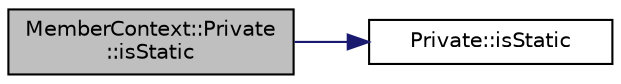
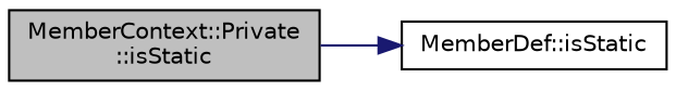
  digraph {
    rankdir=LR
    node [color=black fontname=Helvetica fontsize=10 shape=record style=filled]
    n1 [fillcolor=grey75 fontcolor=black height=0.2 label="MemberContext::Private\l::isStatic" width=0.4]
-   n2 [fillcolor=white height=0.2 label="Private::isStatic" width=0.4]
+   n2 [fillcolor=white height=0.2 label="MemberDef::isStatic" width=0.4]
    n1 -> n2 [color=midnightblue fontname=Helvetica fontsize=10 labelfontname=Helvetica labelfontsize=10 style=solid]
  }
